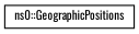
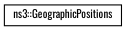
  digraph {
    rankdir=TB
    fontname=Oswald
-   n1 [color=black fillcolor=white fontname=Oswald fontsize=10 height=0.2 label="ns0::GeographicPositions" shape=record style=filled width=0.4]
+   n1 [color=black fillcolor=white fontname=Oswald fontsize=10 height=0.2 label="ns3::GeographicPositions" shape=record style=filled width=0.4]
  }
